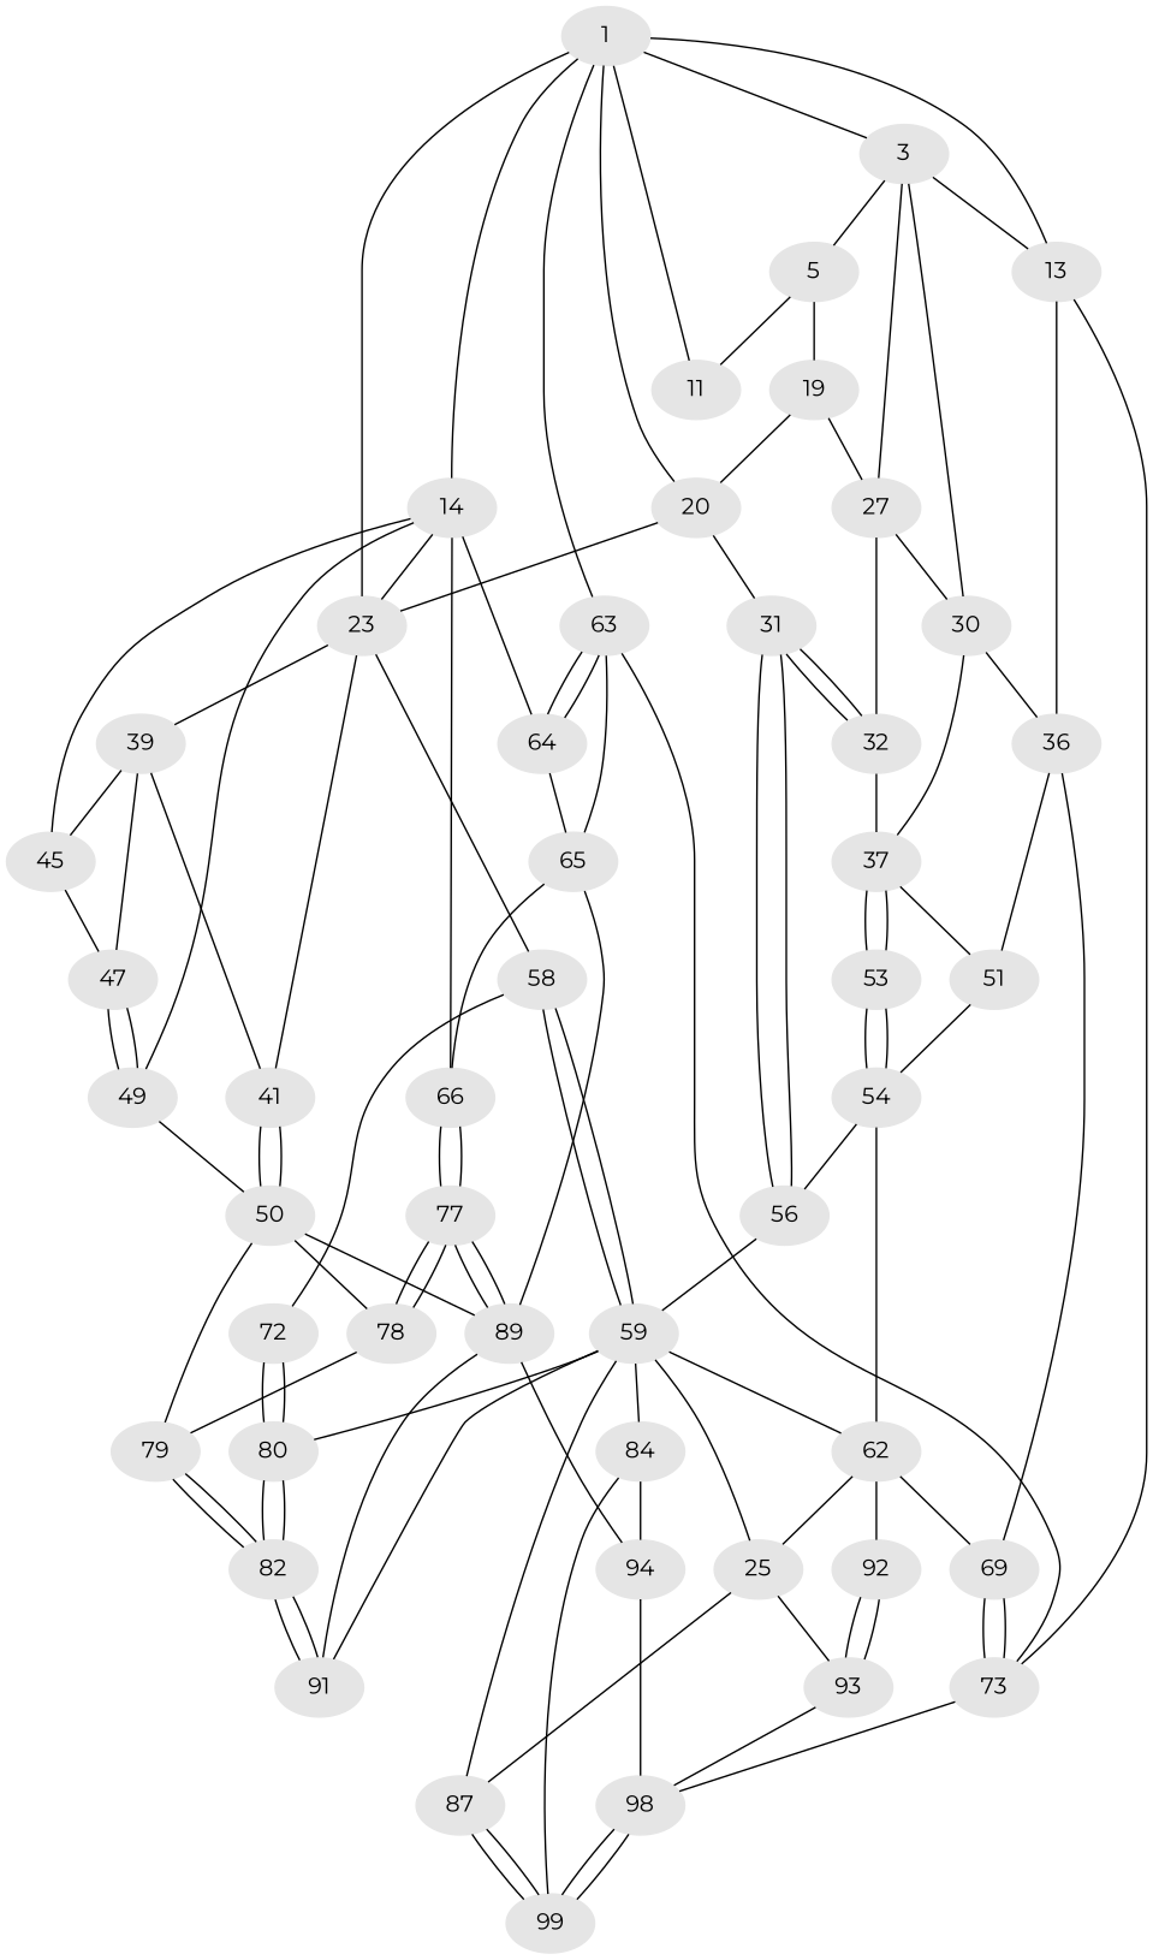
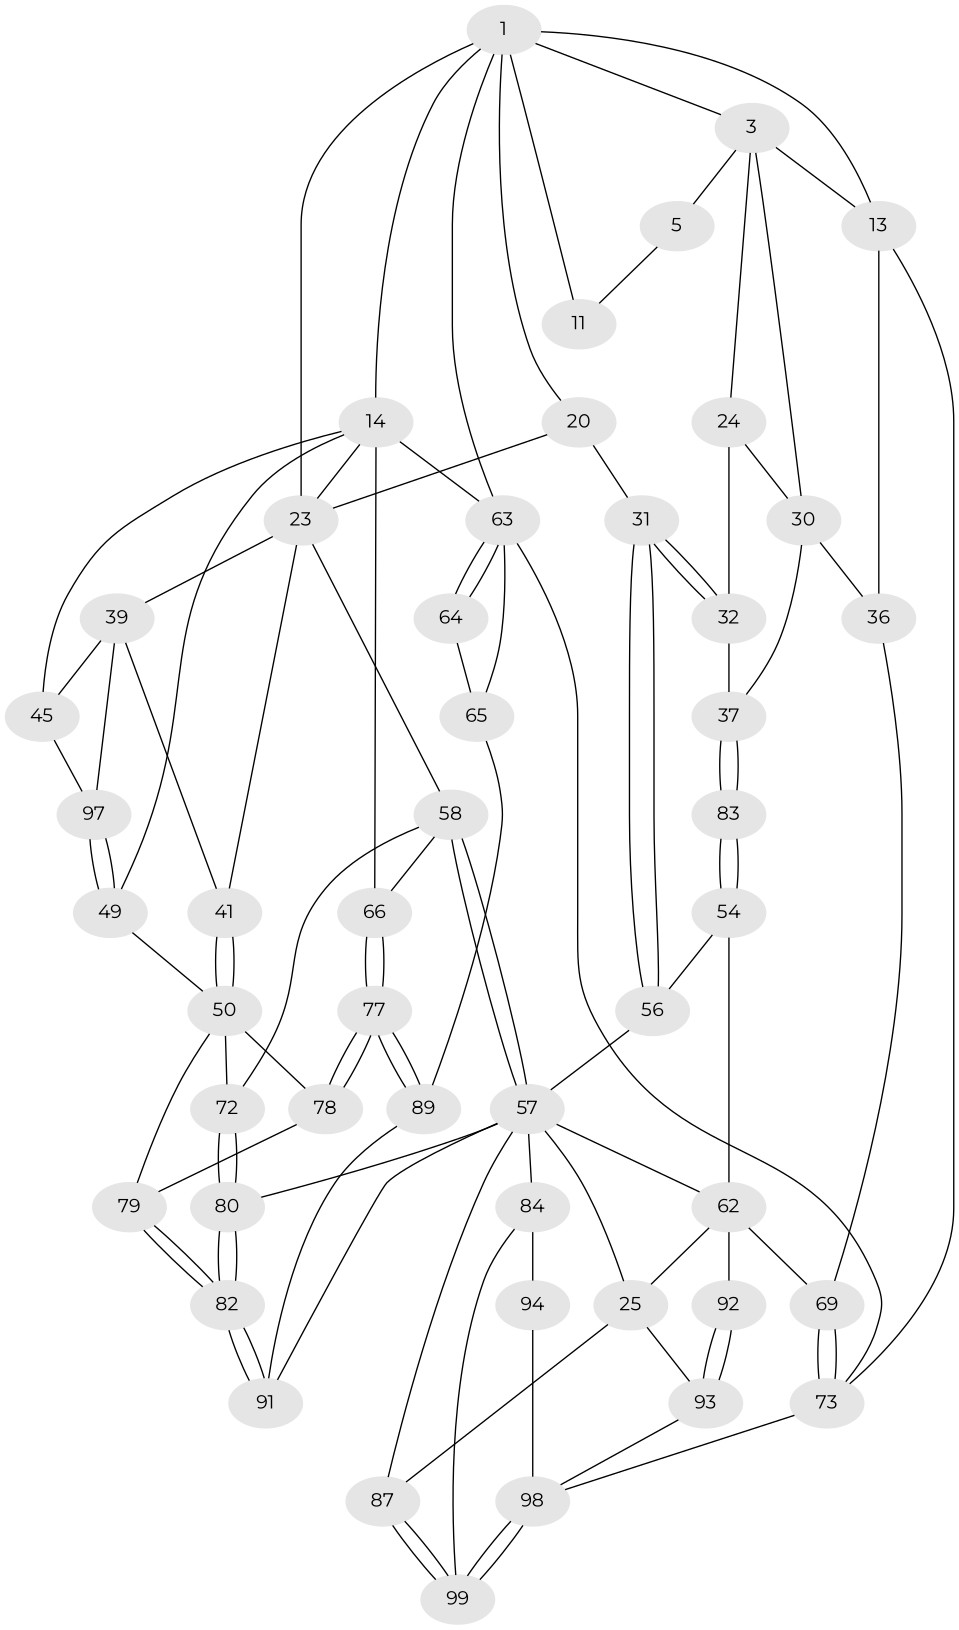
  graph {
    fontname=Montserrat
    node [color=gray90 fontname=Montserrat style=filled]
    edge [fontname=Montserrat]
    1 [super="+2+7"]
    3 [super="+4+17"]
    11
    13 [super="+18"]
    14 [super="+43+15"]
    20 [super="+28"]
    23 [super="+26"]
    63
    5 [super="+6"]
-   24 [super="+29" label=27]
+   24 [super="+29"]
    30 [super="+35"]
    36 [super="+52"]
    73
    45 [super="+46"]
    49
    64
    66
    31
    39 [super="+40"]
    41
    58
    65 [super="+95"]
-   19 [super="+21"]
    32
    37 [super="+38"]
-   51
    69
    98 [super="+100"]
-   47
+   47 [label=97]
    50 [super="+70"]
    77
    56
    72
-   59 [super="+81+60"]
-   53
+   59 [super="+81+60" label=57]
+   53 [label=83]
    54 [super="+57+55"]
    78
    79
    80
    82
    62 [super="+67"]
    n42 [label=25 super="+88"]
    92
    84 [super="+85"]
    87
    91
    93
    94 [super="+97"]
    99
    89 [super="+90+96"]
    1 -- 3
    1 -- 11
    1 -- 13 [weight=2]
    1 -- 14 [weight=2]
    1 -- 20
    1 -- 23
    1 -- 63
    3 -- 13
    3 -- 5
    3 -- 24
    3 -- 30
    13 -- 36
    13 -- 73
    14 -- 23 [weight=2]
    14 -- 45 [weight=2]
    14 -- 49
-   14 -- 64
+   14 -- 63
    14 -- 66
    20 -- 23
    20 -- 31
    23 -- 39
    23 -- 41
    23 -- 58
    63 -- 73
    63 -- 64
    63 -- 64
    63 -- 65
    5 -- 11
-   5 -- 19
    24 -- 30
    24 -- 32
    30 -- 36
    30 -- 37
-   36 -- 51
    36 -- 69
    73 -- 98
    45 -- 47
    49 -- 50
    64 -- 65
    66 -- 77
    66 -- 77
    31 -- 32
    31 -- 32
    31 -- 56
    31 -- 56
    39 -- 45
    39 -- 41
    39 -- 47
    41 -- 50
    41 -- 50
    58 -- 72
    58 -- 59
    58 -- 59
-   65 -- 66
+   58 -- 66
    65 -- 89
-   19 -- 20
-   19 -- 24
    32 -- 37
-   37 -- 51
    37 -- 53
    37 -- 53
-   51 -- 54
    69 -- 73
    69 -- 73
    98 -- 99
    98 -- 99
    47 -- 49
    47 -- 49
-   50 -- 89
+   50 -- 72
    50 -- 78
    50 -- 79
    77 -- 78
    77 -- 78
    77 -- 89
    77 -- 89
    56 -- 59
    72 -- 80
    72 -- 80
    59 -- 80
    59 -- 62
    59 -- n42
    59 -- 84 [weight=2]
    59 -- 87
    59 -- 91
    53 -- 54 [weight=2]
    53 -- 54
    54 -- 56
    54 -- 62
    78 -- 79
    79 -- 82
    79 -- 82
    80 -- 82
    80 -- 82
    82 -- 91
    82 -- 91
    62 -- 69
    62 -- n42
    62 -- 92 [weight=2]
    n42 -- 87
    n42 -- 93
    92 -- 93
    92 -- 93
    84 -- 94
    84 -- 99
    87 -- 99
    87 -- 99
    93 -- 98
    94 -- 98
    89 -- 91
-   89 -- 94 [weight=2]
  }
